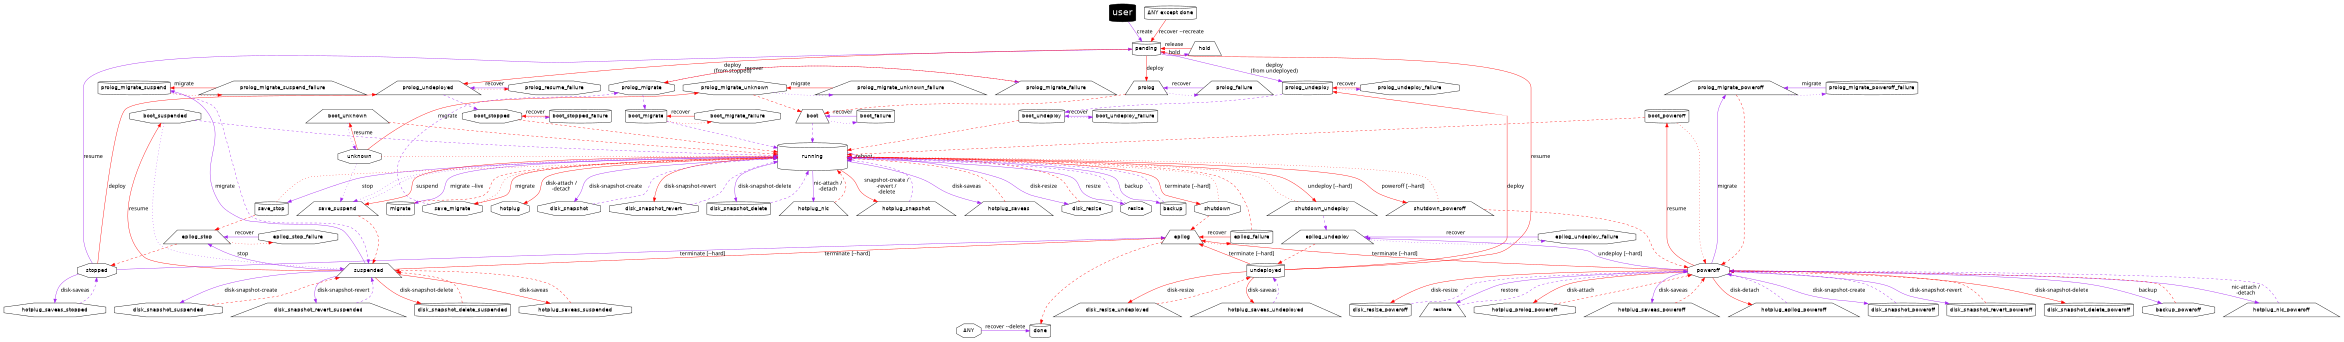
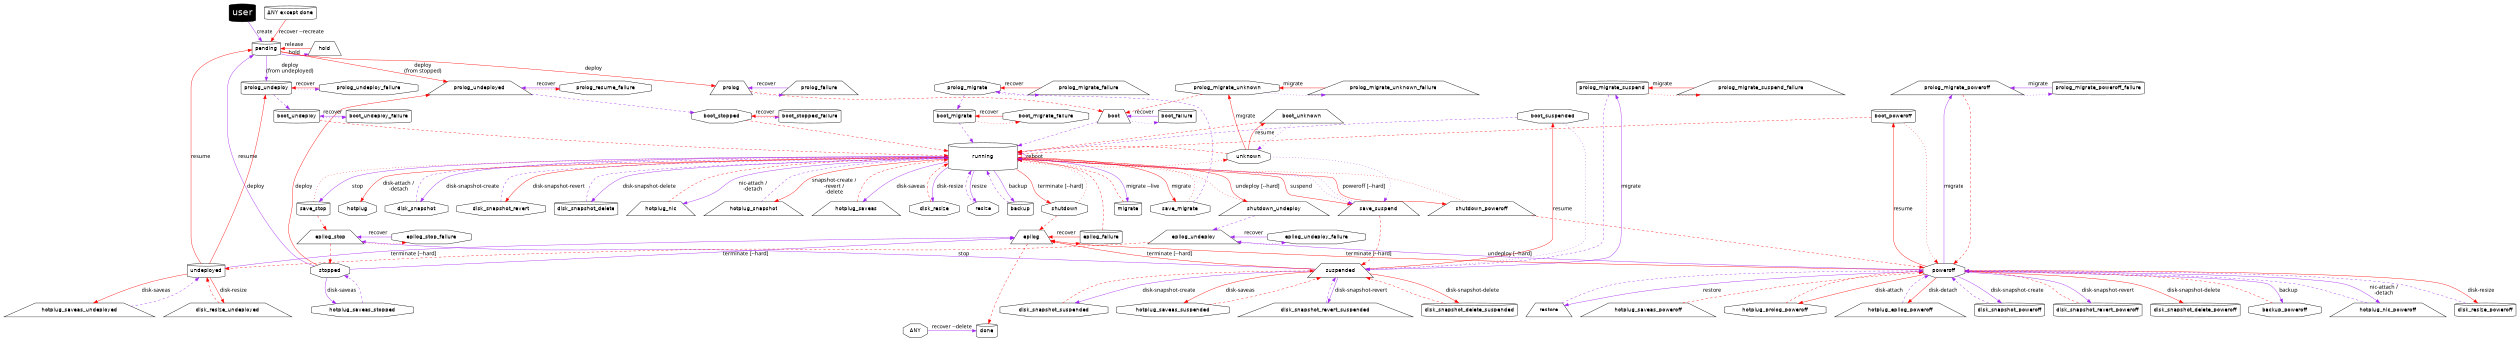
  digraph {
    nodesep=0.3
    node [fontname=Helvetica shape=trapezium]
    edge [color=red fontname=Menlo]
    user [fillcolor=black fontcolor=white fontsize=24.0 shape=cylinder style=filled]
    suspended
    stopped [shape=octagon]
    undeployed [shape=cylinder]
    poweroff [shape=octagon]
    boot
    boot_stopped [shape=octagon]
    boot_undeploy [shape=cylinder]
    boot_suspended [shape=octagon]
    boot_unknown
    boot_poweroff [shape=cylinder]
    boot_migrate [shape=cylinder]
    boot_failure [shape=cylinder]
    boot_migrate_failure [shape=octagon]
    boot_undeploy_failure [shape=cylinder]
    boot_stopped_failure [shape=cylinder]
    running [height=1 shape=cylinder width=2.5]
    unknown [shape=octagon]
    pending [shape=cylinder]
    hold
    prolog
    prolog_failure
    n23 [label=prolog_undeployed]
    prolog_resume_failure [shape=octagon]
    prolog_migrate [shape=octagon]
    prolog_migrate_failure
    prolog_migrate_poweroff
    prolog_migrate_poweroff_failure [shape=cylinder]
    prolog_migrate_suspend [shape=cylinder]
    prolog_migrate_suspend_failure
    prolog_undeploy [shape=cylinder]
    prolog_undeploy_failure [shape=octagon]
    prolog_migrate_unknown [shape=octagon]
    prolog_migrate_unknown_failure
    epilog_stop
    epilog_stop_failure [shape=octagon]
    epilog
    epilog_failure [shape=cylinder]
    epilog_undeploy
    epilog_undeploy_failure [shape=octagon]
    hotplug_prolog_poweroff [shape=octagon]
    hotplug_saveas_poweroff
    hotplug_saveas_suspended [shape=octagon]
    disk_snapshot_suspended [shape=octagon]
    disk_snapshot_revert_suspended
    disk_snapshot_delete_suspended [shape=cylinder]
    hotplug_epilog_poweroff
    disk_snapshot_poweroff [shape=cylinder]
    disk_snapshot_revert_poweroff [shape=cylinder]
    disk_snapshot_delete_poweroff [shape=cylinder]
    backup_poweroff [shape=octagon]
    hotplug_nic_poweroff
    ANY [shape=octagon]
    done [shape=cylinder]
    hotplug_saveas_stopped [shape=octagon]
    hotplug_saveas_undeployed
    disk_resize_undeployed
    disk_resize_poweroff [shape=cylinder]
    restore
    shutdown [shape=octagon]
    shutdown_poweroff
    migrate [shape=cylinder]
    save_migrate [shape=octagon]
    save_stop [shape=cylinder]
    shutdown_undeploy
    save_suspend
    hotplug [shape=octagon]
    disk_snapshot [shape=octagon]
    disk_snapshot_revert [shape=octagon]
    disk_snapshot_delete [shape=cylinder]
    hotplug_nic
    hotplug_snapshot
    hotplug_saveas
    disk_resize [shape=octagon]
    resize [shape=octagon]
    backup [shape=cylinder]
    "ANY except done" [shape=cylinder]
    subgraph sub_1 {
      rank=min
      user
    }
    subgraph sub_2 {
      color=white
      rank=same
      suspended
      stopped
      undeployed
      poweroff
    }
    subgraph sub_3 {
      color=white
      rank=same
      prolog
      prolog_failure
      n23
      prolog_resume_failure
      prolog_migrate
      prolog_migrate_failure
      prolog_migrate_poweroff
      prolog_migrate_poweroff_failure
      prolog_migrate_suspend
      prolog_migrate_suspend_failure
      prolog_undeploy
      prolog_undeploy_failure
      prolog_migrate_unknown
      prolog_migrate_unknown_failure
    }
    subgraph sub_4 {
      color=white
      rank=same
      boot
      boot_stopped
      boot_undeploy
      boot_suspended
      boot_unknown
      boot_poweroff
      boot_migrate
      boot_failure
      boot_migrate_failure
      boot_undeploy_failure
      boot_stopped_failure
    }
    subgraph sub_5 {
      color=white
      rank=same
      pending
      hold
    }
    subgraph sub_6 {
      color=white
      rank=same
      hotplug_prolog_poweroff
      hotplug_saveas_poweroff
      hotplug_saveas_suspended
      disk_snapshot_suspended
      disk_snapshot_revert_suspended
      disk_snapshot_delete_suspended
      hotplug_epilog_poweroff
      disk_snapshot_poweroff
      disk_snapshot_revert_poweroff
      disk_snapshot_delete_poweroff
      backup_poweroff
      hotplug_nic_poweroff
    }
    subgraph sub_7 {
      color=white
      rank=same
      epilog_stop
      epilog_stop_failure
      epilog
      epilog_failure
      epilog_undeploy
      epilog_undeploy_failure
    }
    subgraph sub_8 {
      color=white
      rank=same
      running
      unknown
    }
    subgraph sub_9 {
      color=white
      rank=sink
      ANY
      done
    }
    user -> pending [color=purple label=create]
    suspended -> boot_suspended [label=resume]
    suspended -> prolog_migrate_suspend [color=purple label=migrate]
    suspended -> epilog_stop [color=purple label=stop]
    suspended -> epilog [label="terminate [--hard]"]
    suspended -> hotplug_saveas_suspended [label="disk-saveas"]
    suspended -> disk_snapshot_suspended [color=purple label="disk-snapshot-create"]
    suspended -> disk_snapshot_revert_suspended [color=purple label="disk-snapshot-revert"]
    suspended -> disk_snapshot_delete_suspended [label="disk-snapshot-delete"]
    stopped -> pending [color=purple label=resume]
    stopped -> n23 [label=deploy]
    stopped -> epilog [color=purple label="terminate [--hard]"]
    stopped -> hotplug_saveas_stopped [color=purple label="disk-saveas"]
    undeployed -> pending [label=resume]
    undeployed -> prolog_undeploy [label=deploy]
-   undeployed -> epilog [label="terminate [--hard]"]
+   undeployed -> epilog [color=purple label="terminate [--hard]"]
    undeployed -> hotplug_saveas_undeployed [label="disk-saveas"]
    undeployed -> disk_resize_undeployed [label="disk-resize"]
    poweroff -> boot_poweroff [label=resume]
    poweroff -> prolog_migrate_poweroff [color=purple label=migrate]
    poweroff -> epilog [label="terminate [--hard]"]
    poweroff -> epilog_undeploy [color=purple label="undeploy [--hard]"]
    poweroff -> hotplug_prolog_poweroff [label="disk-attach"]
-   poweroff -> hotplug_saveas_poweroff [color=purple label="disk-saveas"]
    poweroff -> hotplug_epilog_poweroff [label="disk-detach"]
    poweroff -> disk_snapshot_poweroff [color=purple label="disk-snapshot-create"]
    poweroff -> disk_snapshot_revert_poweroff [color=purple label="disk-snapshot-revert"]
    poweroff -> disk_snapshot_delete_poweroff [label="disk-snapshot-delete"]
    poweroff -> backup_poweroff [color=purple label=backup]
    poweroff -> hotplug_nic_poweroff [color=purple label="nic-attach /\n-detach"]
    poweroff -> disk_resize_poweroff [label="disk-resize"]
    poweroff -> restore [color=purple label=restore]
    boot -> boot_failure [color=purple label=" " style=dotted]
    boot -> running [color=purple style=dashed]
    boot_stopped -> boot_stopped_failure [color=purple style=dotted]
    boot_stopped -> running [style=dashed]
    boot_undeploy -> boot_undeploy_failure [color=purple style=dotted]
    boot_undeploy -> running [style=dashed]
    boot_suspended -> suspended [color=purple style=dotted]
    boot_suspended -> running [color=purple style=dashed]
    boot_unknown -> running [style=dashed]
    boot_unknown -> unknown [color=purple label=" " style=dotted]
    boot_poweroff -> poweroff [style=dotted]
    boot_poweroff -> running [style=dashed]
    boot_migrate -> boot_migrate_failure [label=" " style=dotted]
    boot_migrate -> running [color=purple style=dashed]
    boot_failure -> boot [color=purple label=recover]
    boot_migrate_failure -> boot_migrate [label=recover]
    boot_undeploy_failure -> boot_undeploy [color=purple label=recover]
    boot_stopped_failure -> boot_stopped [label=recover]
    running -> running [color=purple label=reboot]
+   running -> unknown [style=dotted]
    running -> shutdown [label="terminate [--hard]"]
    running -> shutdown_poweroff [label="poweroff [--hard]"]
    running -> migrate [color=purple label="migrate --live"]
    running -> save_migrate [label=migrate]
    running -> save_stop [color=purple label=stop]
    running -> shutdown_undeploy [label="undeploy [--hard]"]
    running -> save_suspend [label=suspend]
    running -> save_suspend [color=purple style=dotted]
    running -> hotplug [label="disk-attach /\n-detach"]
    running -> disk_snapshot [color=purple label="disk-snapshot-create"]
    running -> disk_snapshot_revert [label="disk-snapshot-revert"]
    running -> disk_snapshot_delete [color=purple label="disk-snapshot-delete"]
    running -> hotplug_nic [color=purple label="nic-attach /\n-detach"]
    running -> hotplug_snapshot [label="snapshot-create /\n-revert /\n-delete"]
    running -> hotplug_saveas [color=purple label="disk-saveas"]
    running -> disk_resize [color=purple label="disk-resize"]
    running -> resize [color=purple label=resize]
    running -> backup [color=purple label=backup]
    unknown -> boot_unknown [label=resume]
-   unknown -> running [style=dotted]
+   unknown -> running [style=dashed]
    unknown -> prolog_migrate_unknown [label=migrate]
    unknown -> save_suspend [color=purple style=dotted]
    pending -> hold [color=purple label=hold]
    pending -> prolog [label=deploy]
    pending -> n23 [label="deploy\n(from stopped)"]
    pending -> prolog_undeploy [color=purple label="deploy\n(from undeployed)"]
    hold -> pending [label=release]
    prolog -> boot [style=dashed]
    prolog -> prolog_failure [color=purple label=" " style=dotted]
    prolog_failure -> prolog [color=purple label=recover]
    n23 -> boot_stopped [color=purple style=dashed]
    n23 -> prolog_resume_failure [style=dotted]
    prolog_resume_failure -> n23 [color=purple label=recover]
    prolog_migrate -> boot_migrate [color=purple style=dashed]
    prolog_migrate -> prolog_migrate_failure [color=purple label=" " style=dotted]
    prolog_migrate_failure -> prolog_migrate [label=recover]
    prolog_migrate_poweroff -> poweroff [style=dashed]
    prolog_migrate_poweroff -> prolog_migrate_poweroff_failure [color=purple label=" " style=dotted]
    prolog_migrate_poweroff_failure -> prolog_migrate_poweroff [color=purple label=migrate]
    prolog_migrate_suspend -> suspended [color=purple style=dashed]
    prolog_migrate_suspend -> prolog_migrate_suspend_failure [label=" " style=dotted]
    prolog_migrate_suspend_failure -> prolog_migrate_suspend [label=migrate]
    prolog_undeploy -> boot_undeploy [color=purple style=dashed]
    prolog_undeploy -> prolog_undeploy_failure [color=purple style=dotted]
    prolog_undeploy_failure -> prolog_undeploy [label=recover]
    prolog_migrate_unknown -> boot [style=dashed]
    prolog_migrate_unknown -> prolog_migrate_unknown_failure [color=purple label=" " style=dotted]
    prolog_migrate_unknown_failure -> prolog_migrate_unknown [label=migrate]
    epilog_stop -> stopped [style=dashed]
    epilog_stop -> epilog_stop_failure [label=" " style=dotted]
    epilog_stop_failure -> epilog_stop [color=purple label=recover]
    epilog -> epilog_failure [label=" " style=dotted]
    epilog -> done [style=dashed]
    epilog_failure -> running [style=dashed]
    epilog_failure -> epilog [label=recover]
    epilog_undeploy -> undeployed [style=dashed]
    epilog_undeploy -> epilog_undeploy_failure [color=purple label=" " style=dotted]
    epilog_undeploy_failure -> epilog_undeploy [color=purple label=recover]
    hotplug_prolog_poweroff -> poweroff [style=dashed]
    hotplug_saveas_poweroff -> poweroff [style=dashed]
    hotplug_saveas_suspended -> suspended [style=dashed]
    disk_snapshot_suspended -> suspended [style=dashed]
    disk_snapshot_revert_suspended -> suspended [color=purple style=dashed]
    disk_snapshot_delete_suspended -> suspended [style=dashed]
    hotplug_epilog_poweroff -> poweroff [color=purple style=dashed]
    disk_snapshot_poweroff -> poweroff [color=purple style=dashed]
    disk_snapshot_revert_poweroff -> poweroff [style=dashed]
    backup_poweroff -> poweroff [style=dashed]
    hotplug_nic_poweroff -> poweroff [color=purple style=dashed]
    ANY -> done [color=purple label="recover --delete"]
    hotplug_saveas_stopped -> stopped [color=purple style=dashed]
    hotplug_saveas_undeployed -> undeployed [color=purple style=dashed]
    disk_resize_undeployed -> undeployed [style=dashed]
    disk_resize_poweroff -> poweroff [color=purple style=dashed]
    restore -> poweroff [color=purple style=dashed]
    shutdown -> running [style=dotted]
    shutdown -> epilog [style=dashed]
    shutdown_poweroff -> poweroff [style=dashed]
    shutdown_poweroff -> running [style=dotted]
    migrate -> running [style=dashed]
    save_migrate -> running [style=dotted]
    save_migrate -> prolog_migrate [color=purple style=dashed]
    save_stop -> running [style=dotted]
    save_stop -> epilog_stop [style=dashed]
    shutdown_undeploy -> running [style=dotted]
    shutdown_undeploy -> epilog_undeploy [color=purple style=dashed]
    save_suspend -> suspended [style=dashed]
    save_suspend -> running [color=purple style=dotted]
    disk_snapshot -> running [color=purple style=dashed]
    disk_snapshot_revert -> running [color=purple style=dashed]
    disk_snapshot_delete -> running [color=purple style=dashed]
    hotplug_nic -> running [style=dashed]
    hotplug_snapshot -> running [color=purple style=dashed]
    hotplug_saveas -> running [style=dashed]
    disk_resize -> running [style=dashed]
    resize -> running [color=purple style=dashed]
    backup -> running [color=purple style=dashed]
    "ANY except done" -> pending [label="recover --recreate"]
  }
